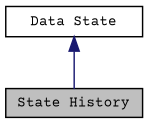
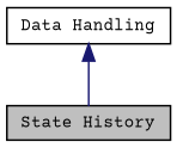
  digraph {
    rankdir=TB
    fontname="Courier Prime"
    node [color=black fontname="Courier Prime" fontsize=10 shape=record style=filled]
    n1 [fillcolor=grey75 fontcolor=black height=0.2 label="State History" width=0.4]
-   n2 [fillcolor=white height=0.2 label="Data State" width=0.4]
+   n2 [fillcolor=white height=0.2 label="Data Handling" width=0.4]
    n2 -> n1 [color=midnightblue dir=back fontname="Courier Prime" fontsize=10 labelfontname=Helvetica labelfontsize=10 shape=plaintext style=solid]
  }
